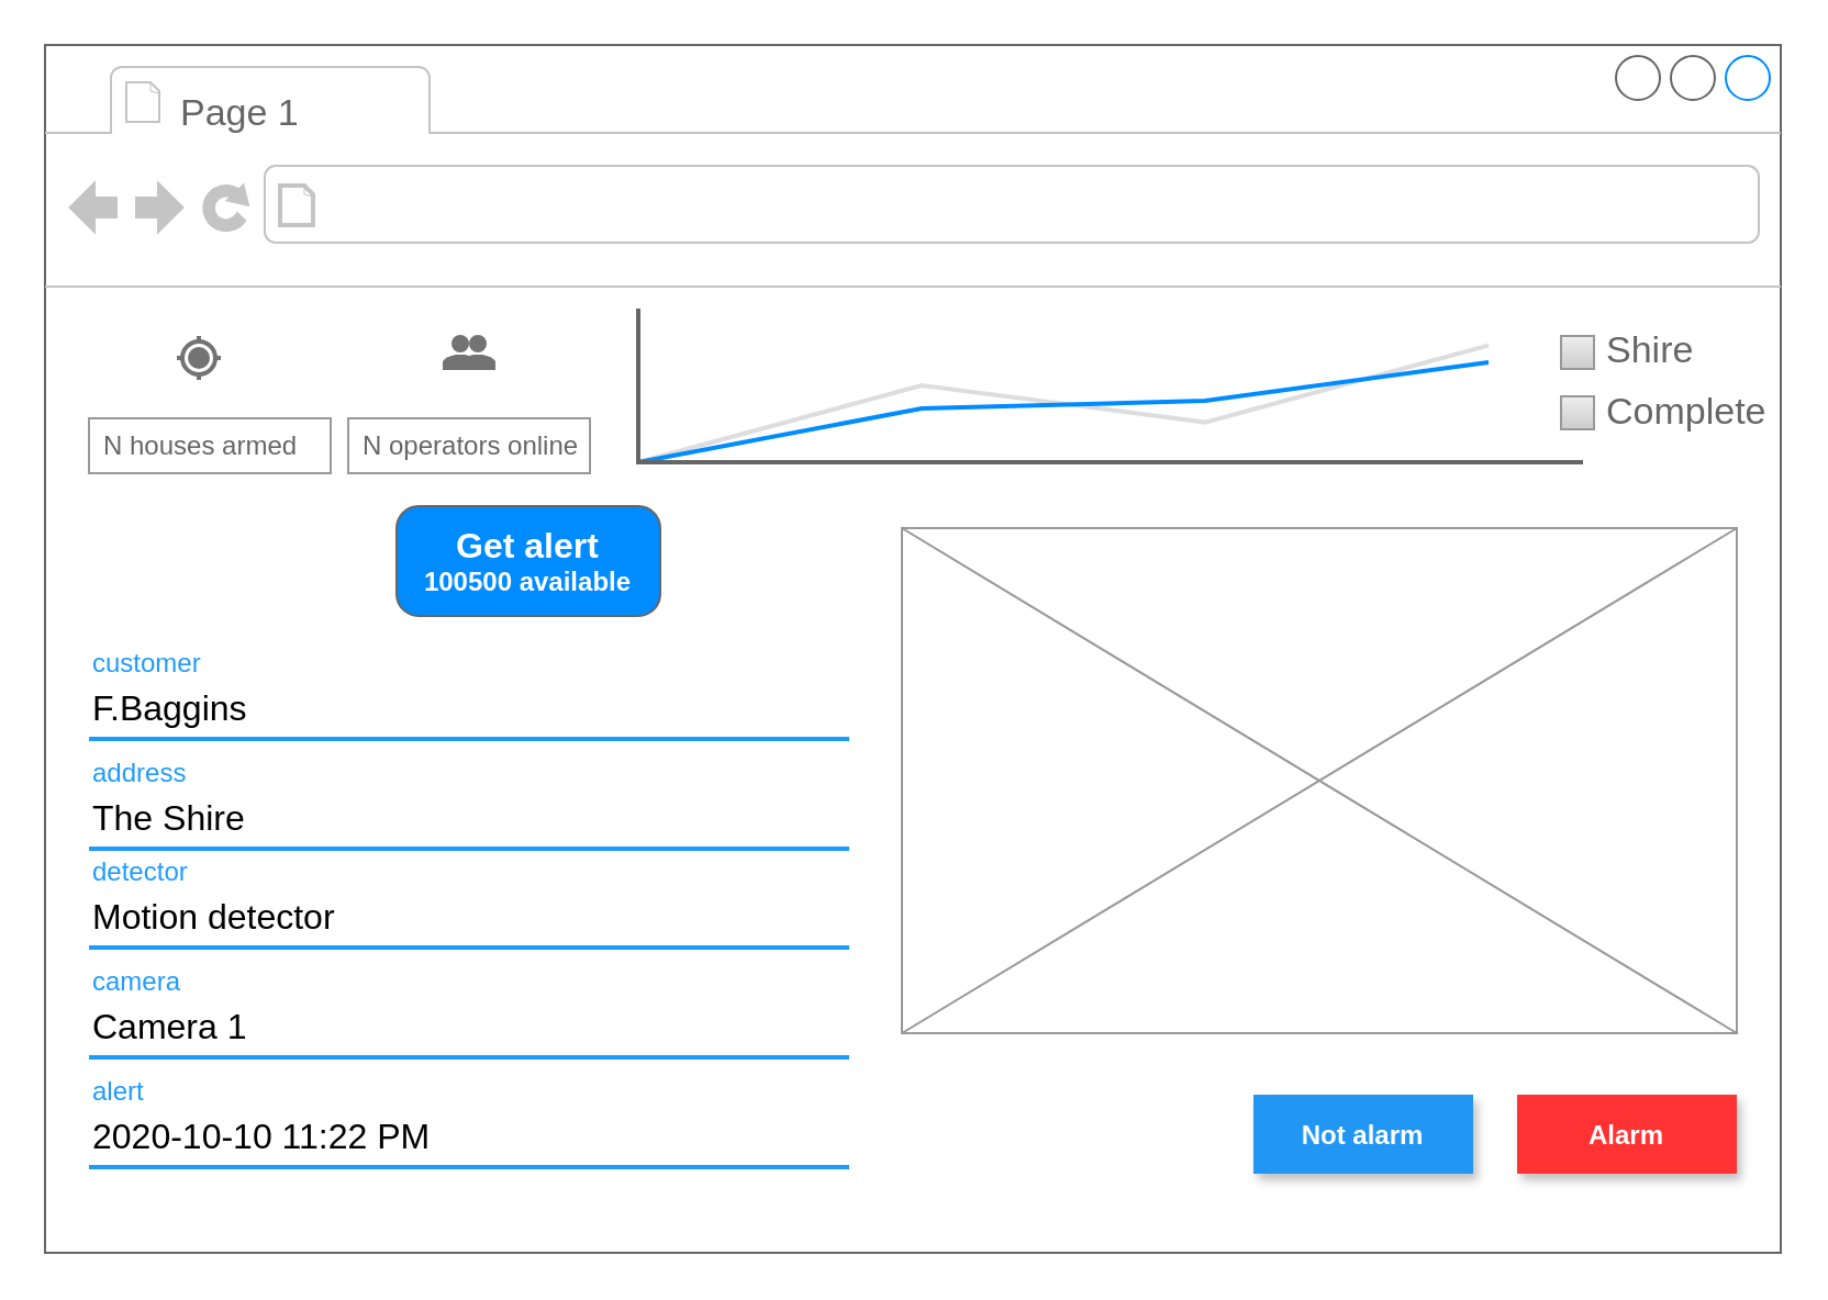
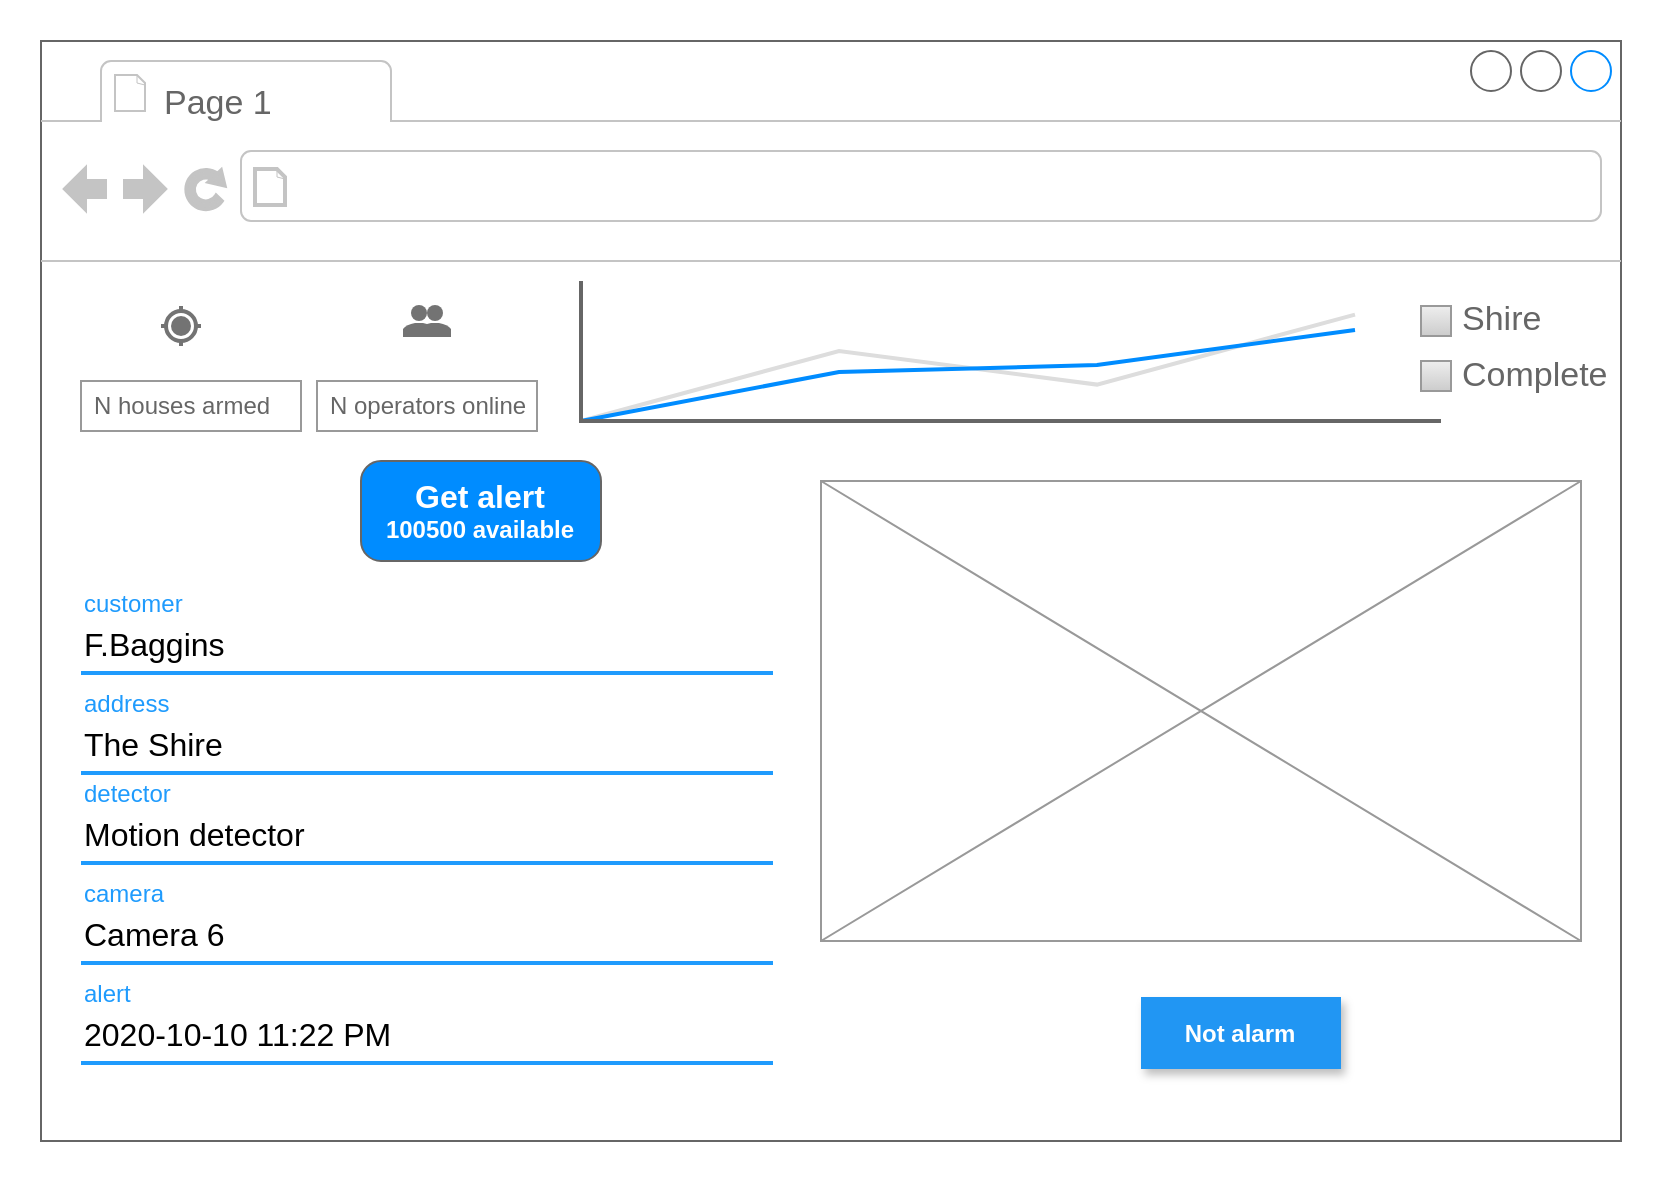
  <mxCell id="0" />
  <mxCell id="1" parent="0" />
  <mxCell id="2" value="" style="strokeWidth=1;shadow=0;dashed=0;align=center;html=1;shape=mxgraph.mockup.containers.browserWindow;rSize=0;strokeColor=#666666;strokeColor2=#008cff;strokeColor3=#c4c4c4;mainText=,;recursiveResize=0;" parent="1" vertex="1"><mxGeometry x="20" y="20" width="790" height="550" as="geometry" /></mxCell>
  <mxCell id="3" value="Page 1" style="strokeWidth=1;shadow=0;dashed=0;align=center;html=1;shape=mxgraph.mockup.containers.anchor;fontSize=17;fontColor=#666666;align=left;" parent="2" vertex="1"><mxGeometry x="60" y="12" width="110" height="40" as="geometry" /></mxCell>
  <mxCell id="4" value="" style="verticalLabelPosition=bottom;shadow=0;dashed=0;align=center;html=1;verticalAlign=top;strokeWidth=1;shape=mxgraph.mockup.graphics.lineChart;strokeColor=none;strokeColor2=#666666;strokeColor3=#008cff;strokeColor4=#dddddd;" parent="2" vertex="1"><mxGeometry x="270" y="120" width="430" height="70" as="geometry" /></mxCell>
  <mxCell id="5" value="N houses armed" style="strokeWidth=1;shadow=0;dashed=0;align=center;html=1;shape=mxgraph.mockup.forms.rrect;rSize=0;strokeColor=#999999;fontColor=#666666;align=left;spacingLeft=5;resizeWidth=1;" parent="2" vertex="1"><mxGeometry width="110" height="25" relative="1" as="geometry"><mxPoint x="20" y="170" as="offset" /></mxGeometry></mxCell>
  <mxCell id="6" value="Shire" style="strokeWidth=1;shadow=0;dashed=0;align=center;html=1;shape=mxgraph.mockup.forms.rrect;rSize=0;fillColor=#eeeeee;strokeColor=#999999;gradientColor=#cccccc;align=left;spacingLeft=4;fontSize=17;fontColor=#666666;labelPosition=right;" parent="2" vertex="1"><mxGeometry x="690" y="132.5" width="15" height="15" as="geometry" /></mxCell>
  <mxCell id="7" value="Complete" style="strokeWidth=1;shadow=0;dashed=0;align=center;html=1;shape=mxgraph.mockup.forms.rrect;rSize=0;fillColor=#eeeeee;strokeColor=#999999;gradientColor=#cccccc;align=left;spacingLeft=4;fontSize=17;fontColor=#666666;labelPosition=right;" parent="2" vertex="1"><mxGeometry x="690" y="160" width="15" height="15" as="geometry" /></mxCell>
  <mxCell id="8" value="" style="verticalLabelPosition=bottom;shadow=0;dashed=0;align=center;html=1;verticalAlign=top;strokeWidth=1;shape=mxgraph.mockup.graphics.simpleIcon;strokeColor=#999999;" parent="2" vertex="1"><mxGeometry x="390" y="220" width="380" height="230" as="geometry" /></mxCell>
  <mxCell id="9" value="customer" style="text;fontColor=#1F9BFD;fontSize=12;verticalAlign=middle;strokeColor=none;fillColor=none;" vertex="1" parent="2"><mxGeometry x="20" y="266" width="346" height="30" as="geometry" /></mxCell>
  <mxCell id="10" value="F.Baggins" style="text;fontSize=16;verticalAlign=middle;strokeColor=none;fillColor=none;" vertex="1" parent="2"><mxGeometry x="20" y="286" width="346" height="30" as="geometry" /></mxCell>
  <mxCell id="11" value="" style="dashed=0;shape=line;strokeWidth=2;noLabel=1;strokeColor=#1F9BFD;" vertex="1" parent="2"><mxGeometry x="20" y="311" width="346" height="10" as="geometry" /></mxCell>
  <mxCell id="12" value="address" style="text;fontColor=#1F9BFD;fontSize=12;verticalAlign=middle;strokeColor=none;fillColor=none;" vertex="1" parent="2"><mxGeometry x="20" y="316" width="346" height="30" as="geometry" /></mxCell>
  <mxCell id="13" value="The Shire" style="text;fontSize=16;verticalAlign=middle;strokeColor=none;fillColor=none;" vertex="1" parent="2"><mxGeometry x="20" y="336" width="346" height="30" as="geometry" /></mxCell>
  <mxCell id="14" value="" style="dashed=0;shape=line;strokeWidth=2;noLabel=1;strokeColor=#1F9BFD;" vertex="1" parent="2"><mxGeometry x="20" y="361" width="346" height="10" as="geometry" /></mxCell>
  <mxCell id="15" value="detector" style="text;fontColor=#1F9BFD;fontSize=12;verticalAlign=middle;strokeColor=none;fillColor=none;" vertex="1" parent="2"><mxGeometry x="20" y="361" width="346" height="30" as="geometry" /></mxCell>
  <mxCell id="16" value="Motion detector" style="text;fontSize=16;verticalAlign=middle;strokeColor=none;fillColor=none;" vertex="1" parent="2"><mxGeometry x="20" y="381" width="346" height="30" as="geometry" /></mxCell>
  <mxCell id="17" value="" style="dashed=0;shape=line;strokeWidth=2;noLabel=1;strokeColor=#1F9BFD;" vertex="1" parent="2"><mxGeometry x="20" y="406" width="346" height="10" as="geometry" /></mxCell>
  <mxCell id="18" value="camera" style="text;fontColor=#1F9BFD;fontSize=12;verticalAlign=middle;strokeColor=none;fillColor=none;" vertex="1" parent="2"><mxGeometry x="20" y="411" width="346" height="30" as="geometry" /></mxCell>
- <mxCell id="19" value="Camera 1" style="text;fontSize=16;verticalAlign=middle;strokeColor=none;fillColor=none;" vertex="1" parent="2"><mxGeometry x="20" y="431" width="346" height="30" as="geometry" /></mxCell>
+ <mxCell id="19" value="Camera 6" style="text;fontSize=16;verticalAlign=middle;strokeColor=none;fillColor=none;" vertex="1" parent="2"><mxGeometry x="20" y="431" width="346" height="30" as="geometry" /></mxCell>
  <mxCell id="20" value="" style="dashed=0;shape=line;strokeWidth=2;noLabel=1;strokeColor=#1F9BFD;" vertex="1" parent="2"><mxGeometry x="20" y="456" width="346" height="10" as="geometry" /></mxCell>
  <mxCell id="21" value="alert" style="text;fontColor=#1F9BFD;fontSize=12;verticalAlign=middle;strokeColor=none;fillColor=none;" vertex="1" parent="2"><mxGeometry x="20" y="461" width="346" height="30" as="geometry" /></mxCell>
  <mxCell id="22" value="2020-10-10 11:22 PM" style="text;fontSize=16;verticalAlign=middle;strokeColor=none;fillColor=none;" vertex="1" parent="2"><mxGeometry x="20" y="481" width="346" height="30" as="geometry" /></mxCell>
  <mxCell id="23" value="" style="dashed=0;shape=line;strokeWidth=2;noLabel=1;strokeColor=#1F9BFD;" vertex="1" parent="2"><mxGeometry x="20" y="506" width="346" height="10" as="geometry" /></mxCell>
- <mxCell id="24" value="Alarm" style="dashed=0;align=center;fontSize=12;shape=rect;strokeColor=none;fontStyle=1;shadow=1;fontColor=#ffffff;fillColor=#FF3333;" vertex="1" parent="2"><mxGeometry x="670" y="478" width="100" height="36" as="geometry" /></mxCell>
  <mxCell id="25" value="Not alarm" style="dashed=0;align=center;fontSize=12;shape=rect;fillColor=#2196F3;strokeColor=none;fontStyle=1;shadow=1;fontColor=#ffffff;" vertex="1" parent="2"><mxGeometry x="550" y="478" width="100" height="36" as="geometry" /></mxCell>
  <mxCell id="26" value="" style="strokeWidth=1;shadow=0;dashed=0;align=center;html=1;shape=mxgraph.mockup.buttons.multiButton;fillColor=#008cff;strokeColor=#666666;mainText=;subText=;" parent="2" vertex="1"><mxGeometry x="160" y="210" width="120" height="50" as="geometry" /></mxCell>
  <mxCell id="27" value="Get alert" style="strokeWidth=1;shadow=0;dashed=0;align=center;html=1;shape=mxgraph.mockup.anchor;fontSize=16;fontColor=#ffffff;fontStyle=1;whiteSpace=wrap;" parent="26" vertex="1"><mxGeometry y="8" width="120" height="20" as="geometry" /></mxCell>
  <mxCell id="28" value="100500 available" style="strokeWidth=1;shadow=0;dashed=0;align=center;html=1;shape=mxgraph.mockup.anchor;fontSize=12;fontColor=#ffffff;fontStyle=1;whiteSpace=wrap;" parent="26" vertex="1"><mxGeometry y="30" width="120" height="10" as="geometry" /></mxCell>
  <mxCell id="29" value="N operators online" style="strokeWidth=1;shadow=0;dashed=0;align=center;html=1;shape=mxgraph.mockup.forms.rrect;rSize=0;strokeColor=#999999;fontColor=#666666;align=left;spacingLeft=5;resizeWidth=1;fillColor=#FFFFFF;" vertex="1" parent="2"><mxGeometry width="110" height="25" relative="1" as="geometry"><mxPoint x="138" y="170" as="offset" /></mxGeometry></mxCell>
  <mxCell id="30" value="" style="dashed=0;aspect=fixed;verticalLabelPosition=bottom;verticalAlign=top;align=center;shape=mxgraph.gmdl.gps;strokeColor=#737373;fillColor=#737373;shadow=0;strokeWidth=2;" vertex="1" parent="2"><mxGeometry x="60" y="132.5" width="20" height="20" as="geometry" /></mxCell>
  <mxCell id="31" value="" style="dashed=0;aspect=fixed;verticalLabelPosition=bottom;verticalAlign=top;align=center;shape=mxgraph.gmdl.users;strokeColor=none;fillColor=#737373;shadow=0;" vertex="1" parent="2"><mxGeometry x="181" y="132" width="24" height="16" as="geometry" /></mxCell>
